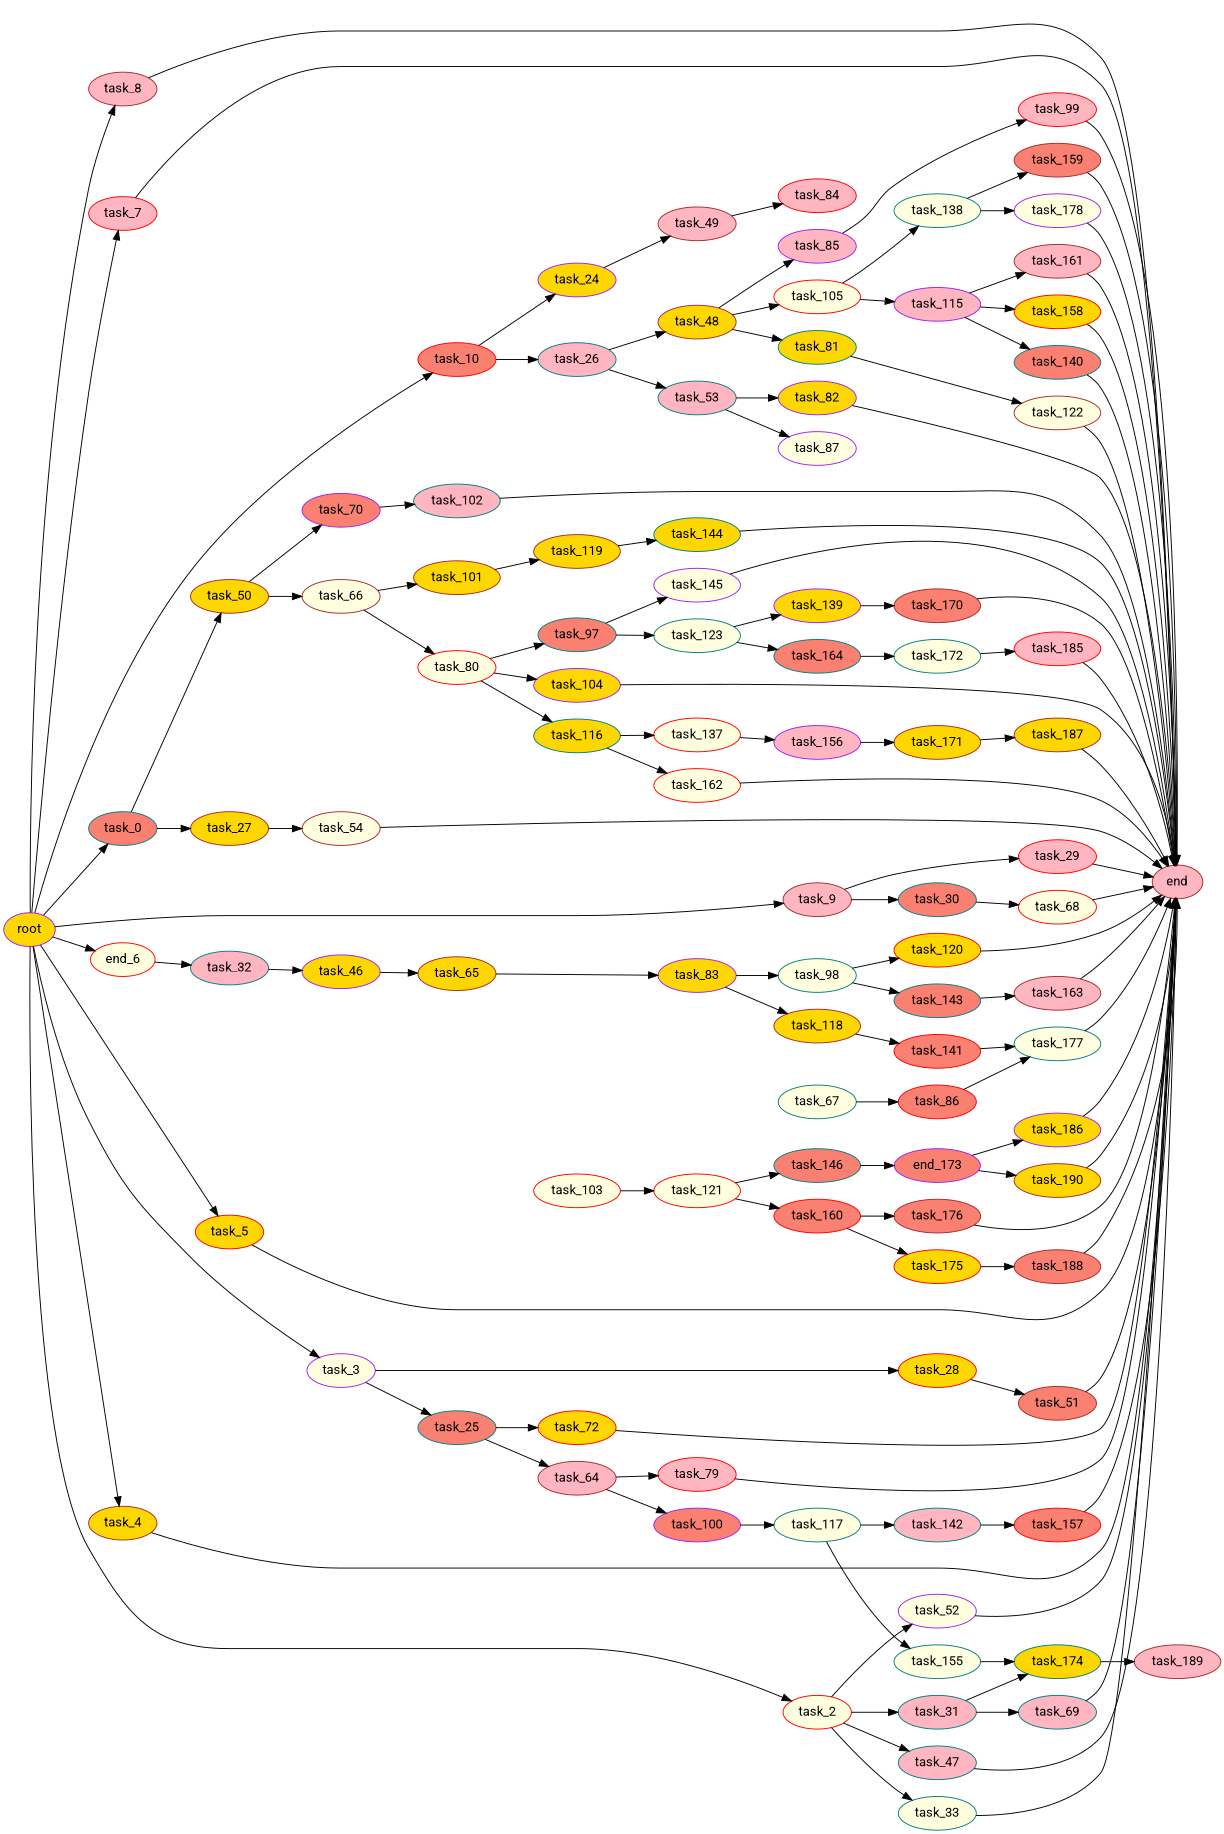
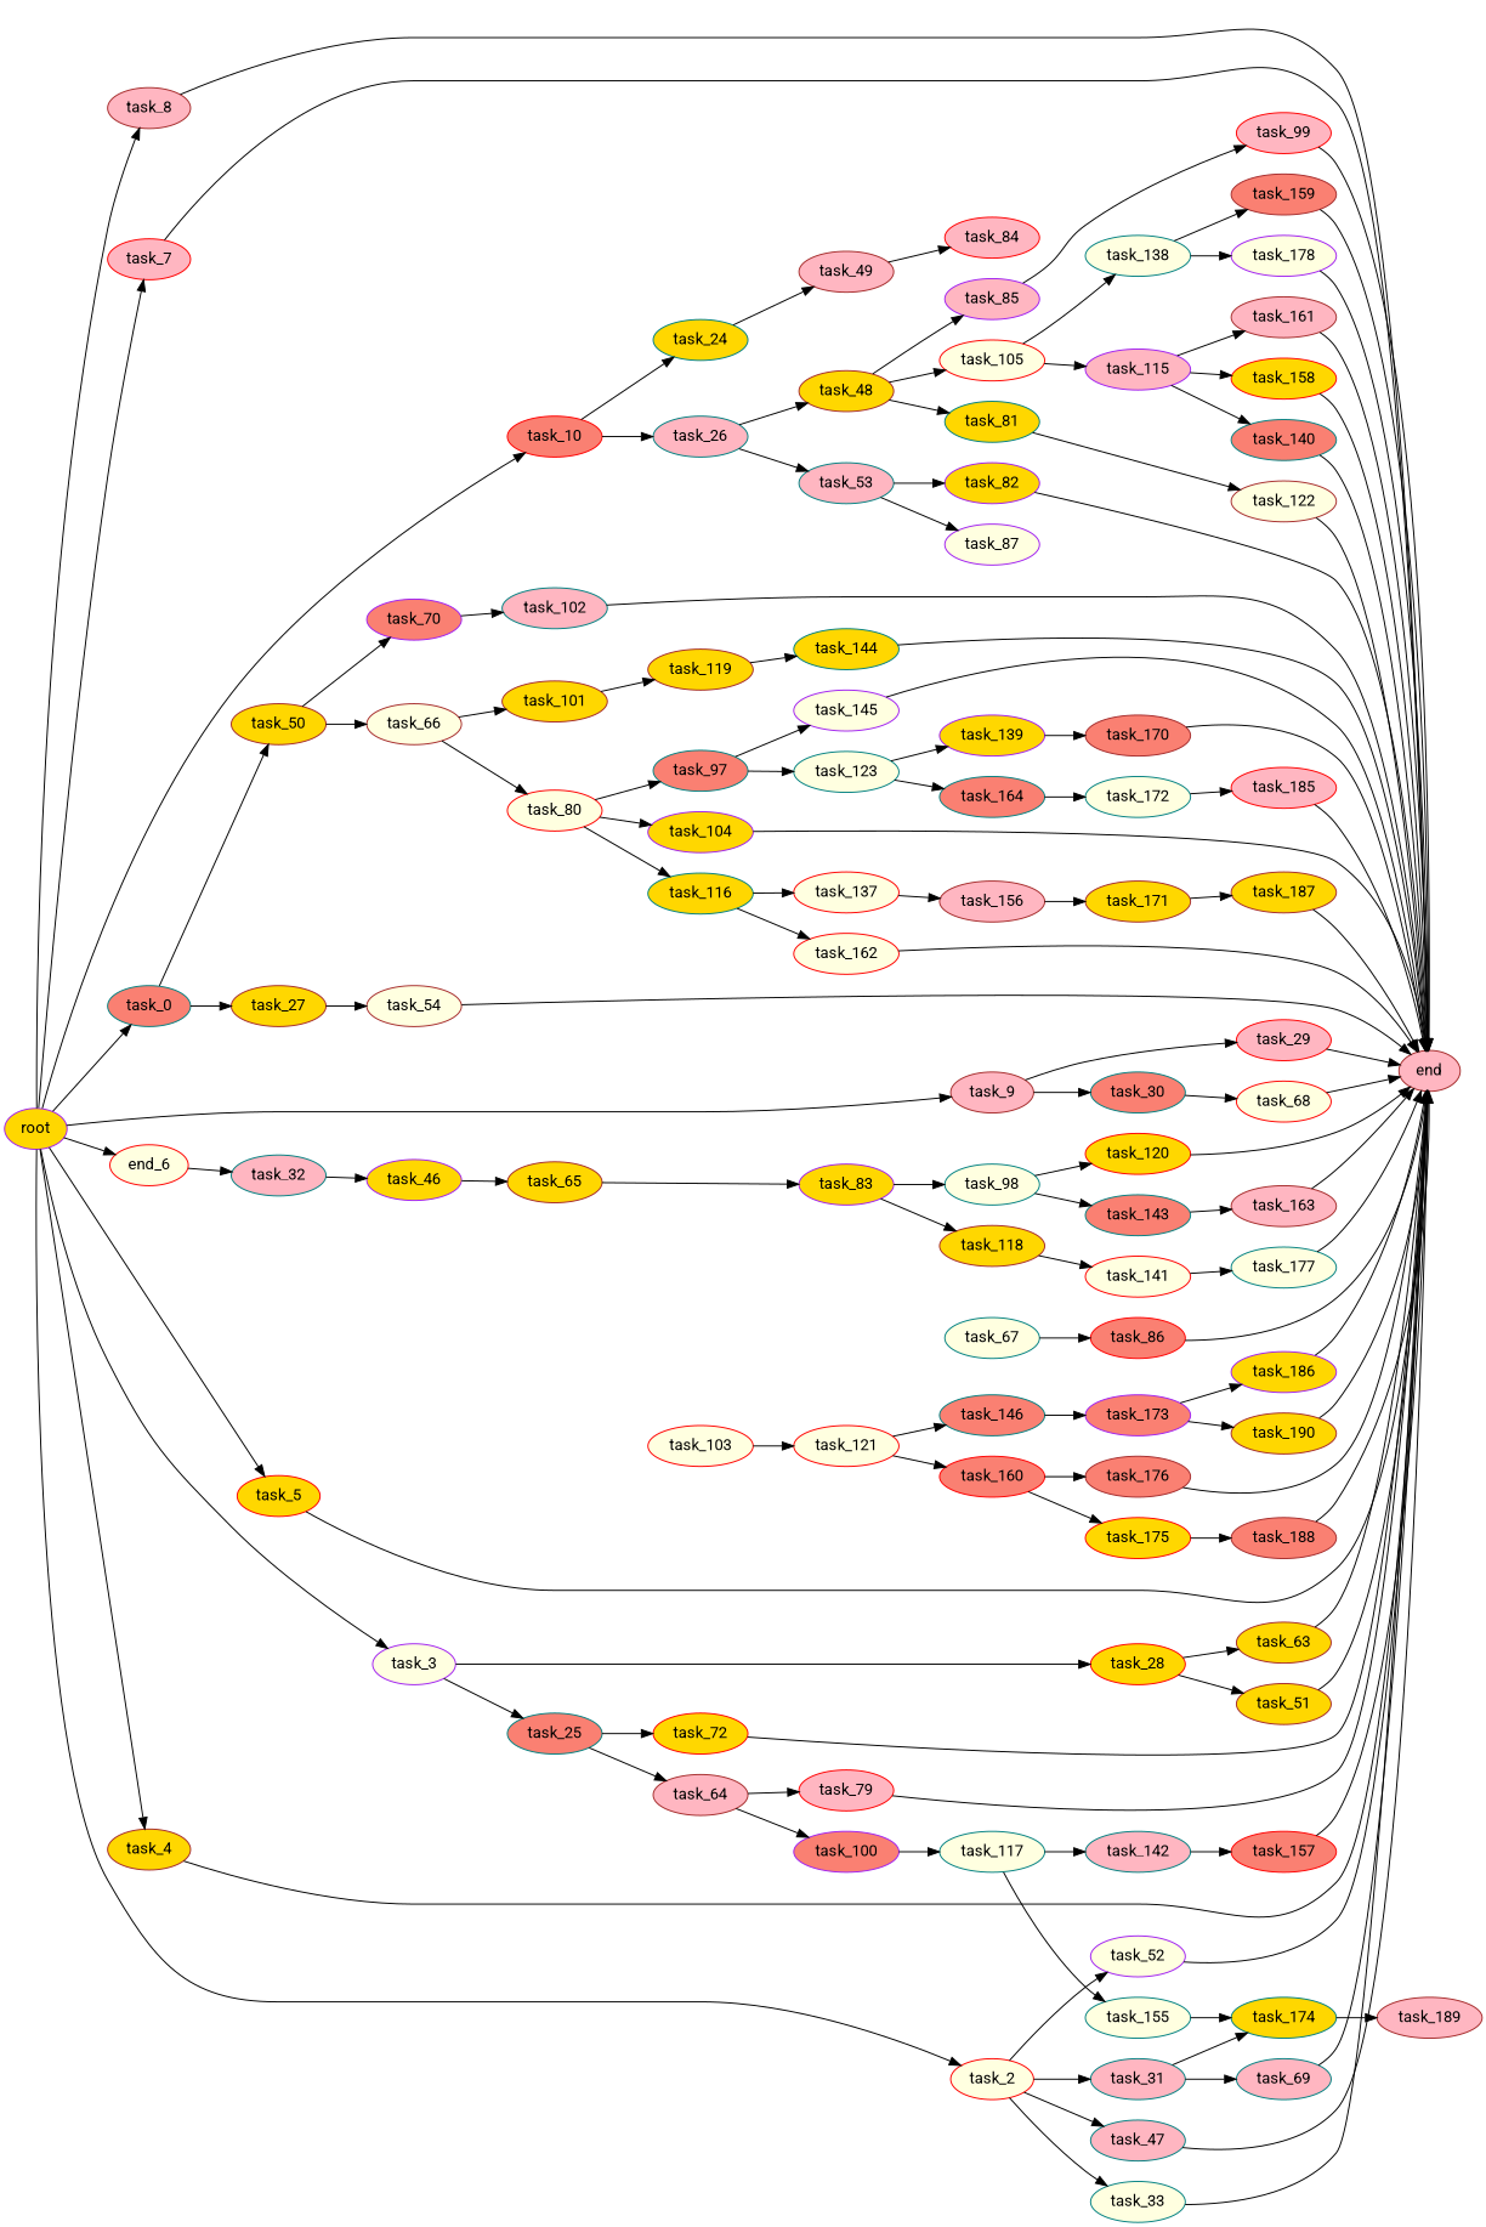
  digraph {
    fontname=Roboto
    rankdir=LR
    node [color=teal fillcolor=gold fontname=Roboto style=filled]
    edge [fontname=Roboto]
    task_172 [fillcolor=lightyellow]
    task_185 [color=red fillcolor=lightpink]
    end [color=brown fillcolor=lightpink]
    task_122 [color=brown fillcolor=lightyellow]
    task_50 [color=brown]
    task_66 [color=brown fillcolor=lightyellow]
    task_70 [color=purple fillcolor=salmon]
    task_80 [color=red fillcolor=lightyellow]
    task_101 [color=brown]
    task_102 [fillcolor=lightpink]
    task_119 [color=brown]
    task_144
    task_187 [color=brown]
    task_116
    task_104 [color=purple]
    task_97 [fillcolor=salmon]
    task_5 [color=red]
    task_4 [color=brown]
    task_121 [color=red fillcolor=lightyellow]
    task_160 [color=red fillcolor=salmon]
    task_146 [fillcolor=salmon]
    task_176 [color=brown fillcolor=salmon]
    task_175 [color=red]
-   task_173 [color=purple fillcolor=salmon label=end_173]
+   task_173 [color=purple fillcolor=salmon]
    task_27 [color=brown]
    task_54 [color=brown fillcolor=lightyellow]
    task_81
    task_31 [fillcolor=lightpink]
    task_69 [fillcolor=lightpink]
    task_174
    task_67 [fillcolor=lightyellow]
    task_86 [color=red fillcolor=salmon]
    task_143 [fillcolor=salmon]
    task_163 [color=brown fillcolor=lightpink]
    task_26 [fillcolor=lightpink]
    task_48 [color=brown]
    task_53 [fillcolor=lightpink]
    task_105 [color=red fillcolor=lightyellow]
    task_85 [color=purple fillcolor=lightpink]
    task_82 [color=purple]
    task_87 [color=purple fillcolor=lightyellow]
    task_64 [color=brown fillcolor=lightpink]
    task_79 [color=red fillcolor=lightpink]
    task_100 [color=purple fillcolor=salmon]
    task_117 [fillcolor=lightyellow]
    task_103 [color=red fillcolor=lightyellow]
    task_118 [color=brown]
-   task_141 [color=red fillcolor=salmon]
+   task_141 [color=red fillcolor=lightyellow]
    task_177 [fillcolor=lightyellow]
    task_190 [color=brown]
    task_137 [color=red fillcolor=lightyellow]
    task_162 [color=red fillcolor=lightyellow]
-   task_156 [color=purple fillcolor=lightpink]
+   task_156 [color=brown fillcolor=lightpink]
    task_28 [color=red]
-   task_51 [color=brown fillcolor=salmon]
+   task_63 [color=brown]
+   task_51 [color=brown]
    task_9 [color=brown fillcolor=lightpink]
    task_30 [fillcolor=salmon]
    task_29 [color=red fillcolor=lightpink]
    task_68 [color=red fillcolor=lightyellow]
    task_189 [color=brown fillcolor=lightpink]
    task_33 [fillcolor=lightyellow]
    task_142 [fillcolor=lightpink]
    task_157 [color=red fillcolor=salmon]
    task_186 [color=purple]
    root [color=purple]
    task_8 [color=brown fillcolor=lightpink]
    n68 [fillcolor=salmon label=task_0]
    n69 [color=red fillcolor=lightyellow label=end_6]
    task_3 [color=purple fillcolor=lightyellow]
    task_2 [color=red fillcolor=lightyellow]
    task_10 [color=red fillcolor=salmon]
    task_7 [color=red fillcolor=lightpink]
    task_32 [fillcolor=lightpink]
    task_25 [fillcolor=salmon]
    task_52 [color=purple fillcolor=lightyellow]
    task_47 [fillcolor=lightpink]
-   task_24 [color=purple]
+   task_24
    task_155 [fillcolor=lightyellow]
    task_188 [color=brown fillcolor=salmon]
    task_123 [fillcolor=lightyellow]
    task_145 [color=purple fillcolor=lightyellow]
    task_83 [color=purple]
    task_98 [fillcolor=lightyellow]
    task_120 [color=red]
    task_138 [fillcolor=lightyellow]
    task_115 [color=purple fillcolor=lightpink]
    task_178 [color=purple fillcolor=lightyellow]
    task_159 [color=brown fillcolor=salmon]
    task_158 [color=red]
    task_140 [fillcolor=salmon]
    task_161 [color=brown fillcolor=lightpink]
    task_49 [color=brown fillcolor=lightpink]
    task_84 [color=red fillcolor=lightpink]
    task_99 [color=red fillcolor=lightpink]
    task_139 [color=purple]
    task_164 [fillcolor=salmon]
    task_170 [color=brown fillcolor=salmon]
    task_46 [color=purple]
    n100 [color=red label=task_72]
    task_171 [color=brown]
    task_65 [color=brown]
    task_172 -> task_185
    task_185 -> end
    task_122 -> end
    task_50 -> task_66
    task_50 -> task_70
    task_66 -> task_80
    task_66 -> task_101
    task_70 -> task_102
    task_80 -> task_116
    task_80 -> task_104
    task_80 -> task_97
    task_101 -> task_119
    task_102 -> end
    task_119 -> task_144
    task_144 -> end
    task_187 -> end
    task_116 -> task_137
    task_116 -> task_162
    task_104 -> end
    task_97 -> task_123
    task_97 -> task_145
    task_5 -> end
    task_4 -> end
    task_121 -> task_160
    task_121 -> task_146
    task_160 -> task_176
    task_160 -> task_175
    task_146 -> task_173
    task_176 -> end
    task_175 -> task_188
    task_173 -> task_190
    task_173 -> task_186
    task_27 -> task_54
    task_54 -> end
    task_81 -> task_122
    task_31 -> task_69
    task_31 -> task_174
    task_69 -> end
    task_174 -> task_189
    task_67 -> task_86
-   task_86 -> task_177
+   task_86 -> end
    task_143 -> task_163
    task_163 -> end
    task_26 -> task_48
    task_26 -> task_53
    task_48 -> task_81
    task_48 -> task_105
    task_48 -> task_85
    task_53 -> task_82
    task_53 -> task_87
    task_105 -> task_138
    task_105 -> task_115
    task_85 -> task_99
    task_82 -> end
    task_64 -> task_79
    task_64 -> task_100
    task_79 -> end
    task_100 -> task_117
    task_117 -> task_142
    task_117 -> task_155
    task_103 -> task_121
    task_118 -> task_141
    task_141 -> task_177
    task_177 -> end
    task_190 -> end
    task_137 -> task_156
    task_162 -> end
    task_156 -> task_171
+   task_28 -> task_63
    task_28 -> task_51
+   task_63 -> end
    task_51 -> end
    task_9 -> task_30
    task_9 -> task_29
    task_30 -> task_68
    task_29 -> end
    task_68 -> end
    task_33 -> end
    task_142 -> task_157
    task_157 -> end
    task_186 -> end
    root -> task_5
    root -> task_4
    root -> task_9
    root -> task_8
    root -> n68
    root -> n69
    root -> task_3
    root -> task_2
    root -> task_10
    root -> task_7
    task_8 -> end
    n68 -> task_50
    n68 -> task_27
    n69 -> task_32
    task_3 -> task_28
    task_3 -> task_25
    task_2 -> task_31
    task_2 -> task_33
    task_2 -> task_52
    task_2 -> task_47
    task_10 -> task_26
    task_10 -> task_24
    task_7 -> end
    task_32 -> task_46
    task_25 -> task_64
    task_25 -> n100
    task_52 -> end
    task_47 -> end
    task_24 -> task_49
    task_155 -> task_174
    task_188 -> end
    task_123 -> task_139
    task_123 -> task_164
    task_145 -> end
    task_83 -> task_118
    task_83 -> task_98
    task_98 -> task_143
    task_98 -> task_120
    task_120 -> end
    task_138 -> task_178
    task_138 -> task_159
    task_115 -> task_158
    task_115 -> task_140
    task_115 -> task_161
    task_178 -> end
    task_159 -> end
    task_158 -> end
    task_140 -> end
    task_161 -> end
    task_49 -> task_84
    task_99 -> end
    task_139 -> task_170
    task_164 -> task_172
    task_170 -> end
    task_46 -> task_65
    n100 -> end
    task_171 -> task_187
    task_65 -> task_83
  }
